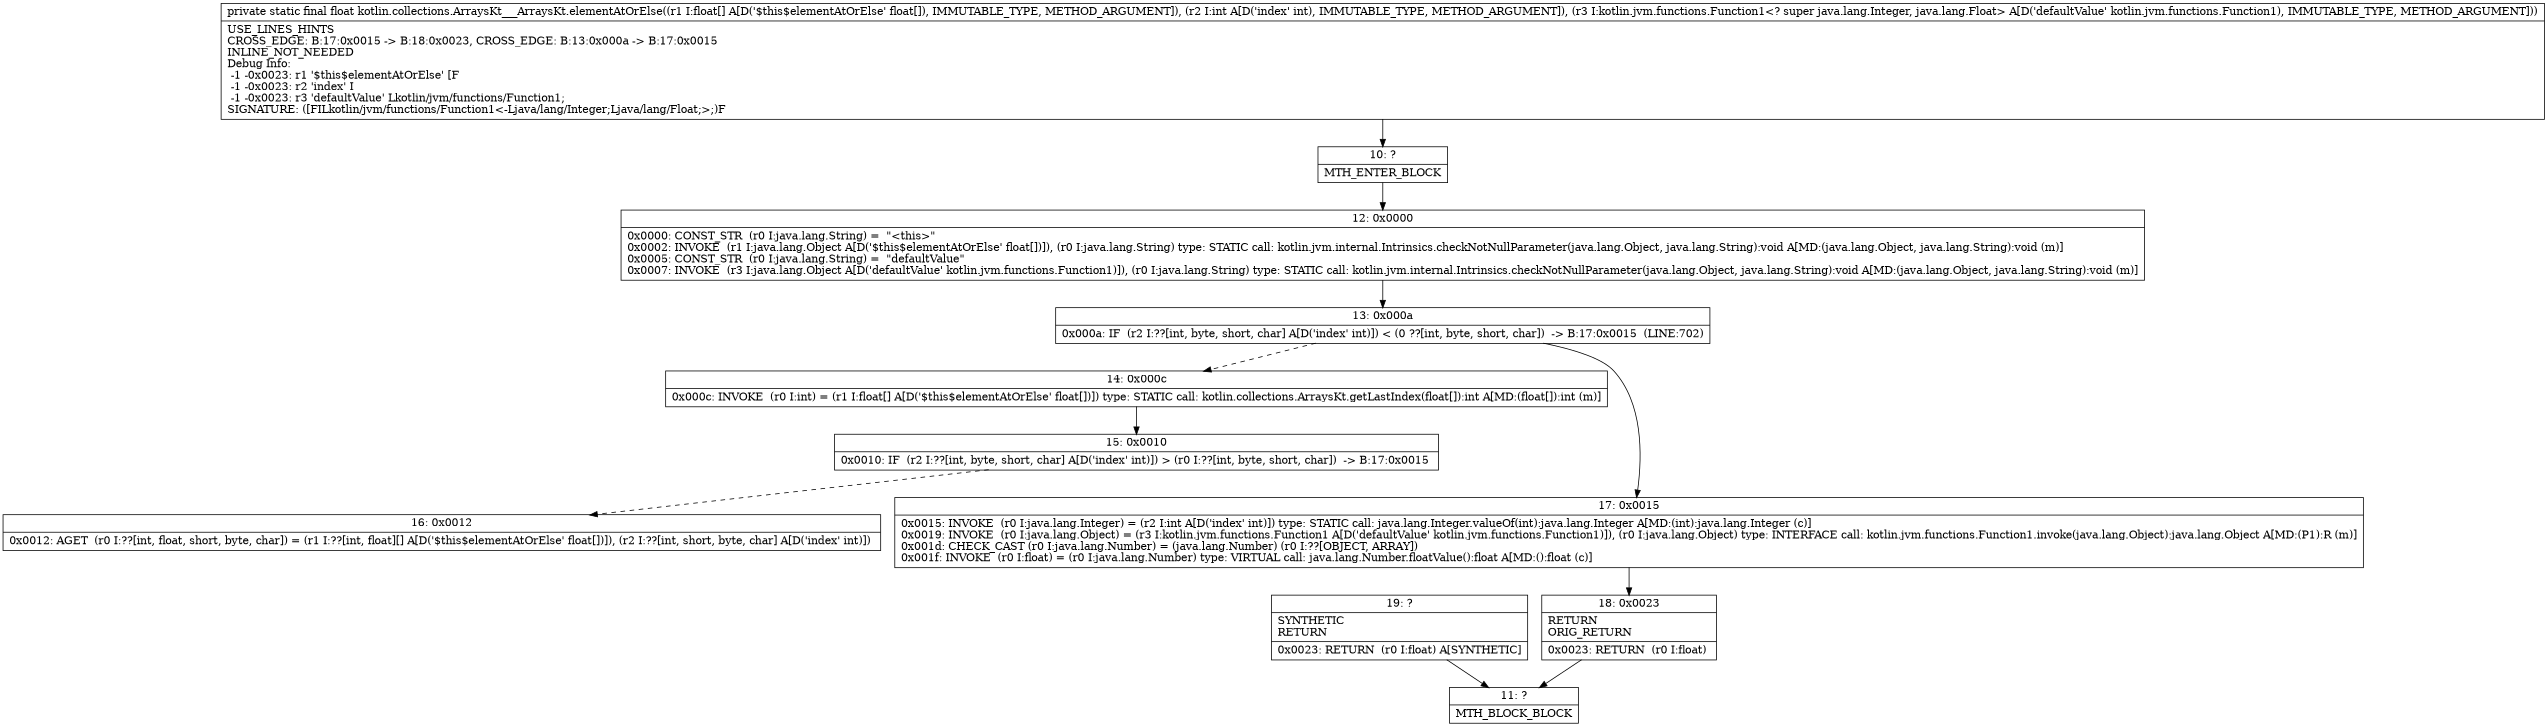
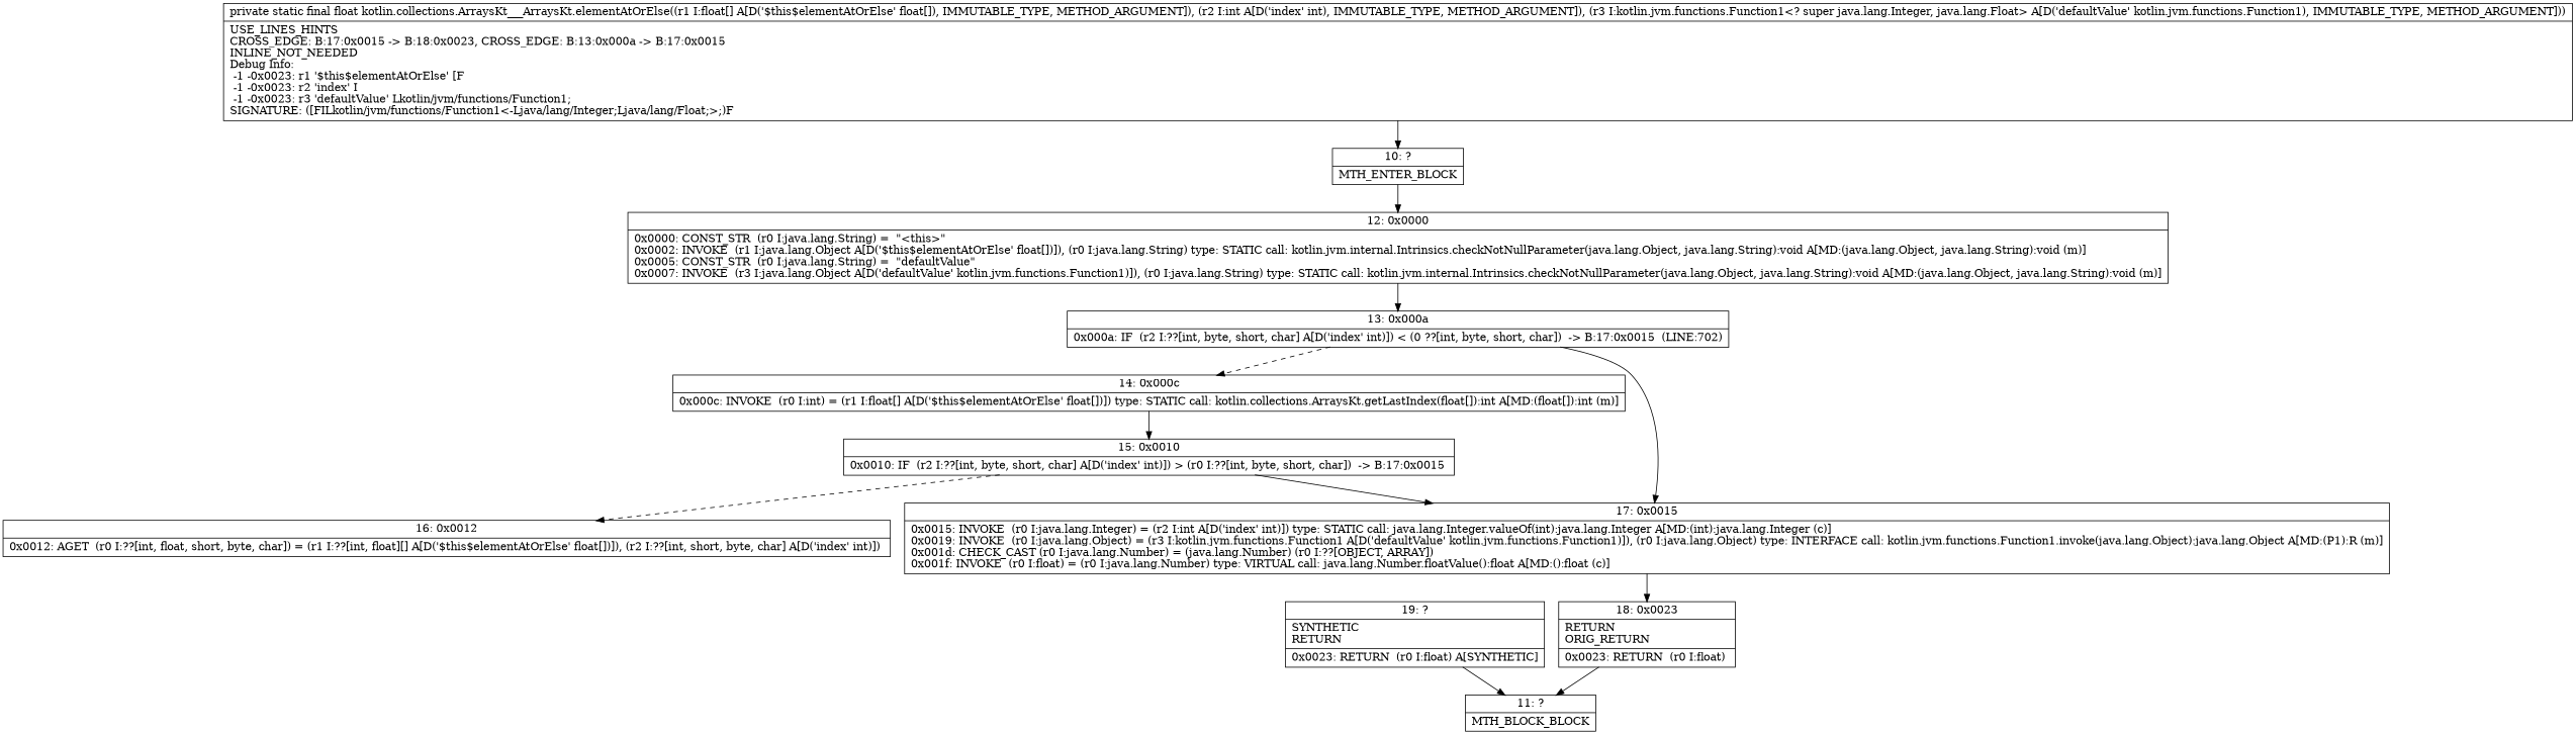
  digraph {
    node [shape=record]
    n1 [label="{10\:\ ?|MTH_ENTER_BLOCK\l}"]
    n2 [label="{12\:\ 0x0000|0x0000: CONST_STR  (r0 I:java.lang.String) =  \"\<this\>\" \l0x0002: INVOKE  (r1 I:java.lang.Object A[D('$this$elementAtOrElse' float[])]), (r0 I:java.lang.String) type: STATIC call: kotlin.jvm.internal.Intrinsics.checkNotNullParameter(java.lang.Object, java.lang.String):void A[MD:(java.lang.Object, java.lang.String):void (m)]\l0x0005: CONST_STR  (r0 I:java.lang.String) =  \"defaultValue\" \l0x0007: INVOKE  (r3 I:java.lang.Object A[D('defaultValue' kotlin.jvm.functions.Function1)]), (r0 I:java.lang.String) type: STATIC call: kotlin.jvm.internal.Intrinsics.checkNotNullParameter(java.lang.Object, java.lang.String):void A[MD:(java.lang.Object, java.lang.String):void (m)]\l}"]
    n3 [label="{13\:\ 0x000a|0x000a: IF  (r2 I:??[int, byte, short, char] A[D('index' int)]) \< (0 ??[int, byte, short, char])  \-\> B:17:0x0015  (LINE:702)\l}"]
    n4 [label="{14\:\ 0x000c|0x000c: INVOKE  (r0 I:int) = (r1 I:float[] A[D('$this$elementAtOrElse' float[])]) type: STATIC call: kotlin.collections.ArraysKt.getLastIndex(float[]):int A[MD:(float[]):int (m)]\l}"]
    n5 [label="{17\:\ 0x0015|0x0015: INVOKE  (r0 I:java.lang.Integer) = (r2 I:int A[D('index' int)]) type: STATIC call: java.lang.Integer.valueOf(int):java.lang.Integer A[MD:(int):java.lang.Integer (c)]\l0x0019: INVOKE  (r0 I:java.lang.Object) = (r3 I:kotlin.jvm.functions.Function1 A[D('defaultValue' kotlin.jvm.functions.Function1)]), (r0 I:java.lang.Object) type: INTERFACE call: kotlin.jvm.functions.Function1.invoke(java.lang.Object):java.lang.Object A[MD:(P1):R (m)]\l0x001d: CHECK_CAST (r0 I:java.lang.Number) = (java.lang.Number) (r0 I:??[OBJECT, ARRAY]) \l0x001f: INVOKE  (r0 I:float) = (r0 I:java.lang.Number) type: VIRTUAL call: java.lang.Number.floatValue():float A[MD:():float (c)]\l}"]
    n6 [label="{15\:\ 0x0010|0x0010: IF  (r2 I:??[int, byte, short, char] A[D('index' int)]) \> (r0 I:??[int, byte, short, char])  \-\> B:17:0x0015 \l}"]
    n7 [label="{18\:\ 0x0023|RETURN\lORIG_RETURN\l|0x0023: RETURN  (r0 I:float) \l}"]
    n8 [label="{16\:\ 0x0012|0x0012: AGET  (r0 I:??[int, float, short, byte, char]) = (r1 I:??[int, float][] A[D('$this$elementAtOrElse' float[])]), (r2 I:??[int, short, byte, char] A[D('index' int)]) \l}"]
    n9 [label="{19\:\ ?|SYNTHETIC\lRETURN\l|0x0023: RETURN  (r0 I:float) A[SYNTHETIC]\l}"]
    n10 [label="{11\:\ ?|MTH_BLOCK_BLOCK\l}"]
    n11 [label="{private static final float kotlin.collections.ArraysKt___ArraysKt.elementAtOrElse((r1 I:float[] A[D('$this$elementAtOrElse' float[]), IMMUTABLE_TYPE, METHOD_ARGUMENT]), (r2 I:int A[D('index' int), IMMUTABLE_TYPE, METHOD_ARGUMENT]), (r3 I:kotlin.jvm.functions.Function1\<? super java.lang.Integer, java.lang.Float\> A[D('defaultValue' kotlin.jvm.functions.Function1), IMMUTABLE_TYPE, METHOD_ARGUMENT]))  | USE_LINES_HINTS\lCROSS_EDGE: B:17:0x0015 \-\> B:18:0x0023, CROSS_EDGE: B:13:0x000a \-\> B:17:0x0015\lINLINE_NOT_NEEDED\lDebug Info:\l  \-1 \-0x0023: r1 '$this$elementAtOrElse' [F\l  \-1 \-0x0023: r2 'index' I\l  \-1 \-0x0023: r3 'defaultValue' Lkotlin\/jvm\/functions\/Function1;\lSIGNATURE: ([FILkotlin\/jvm\/functions\/Function1\<\-Ljava\/lang\/Integer;Ljava\/lang\/Float;\>;)F\l}"]
    n1 -> n2
    n2 -> n3
    n3 -> n4 [style=dashed]
    n3 -> n5
    n4 -> n6
    n5 -> n7
+   n6 -> n5
    n6 -> n8 [style=dashed]
    n7 -> n10
    n9 -> n10
    n11 -> n1
  }
